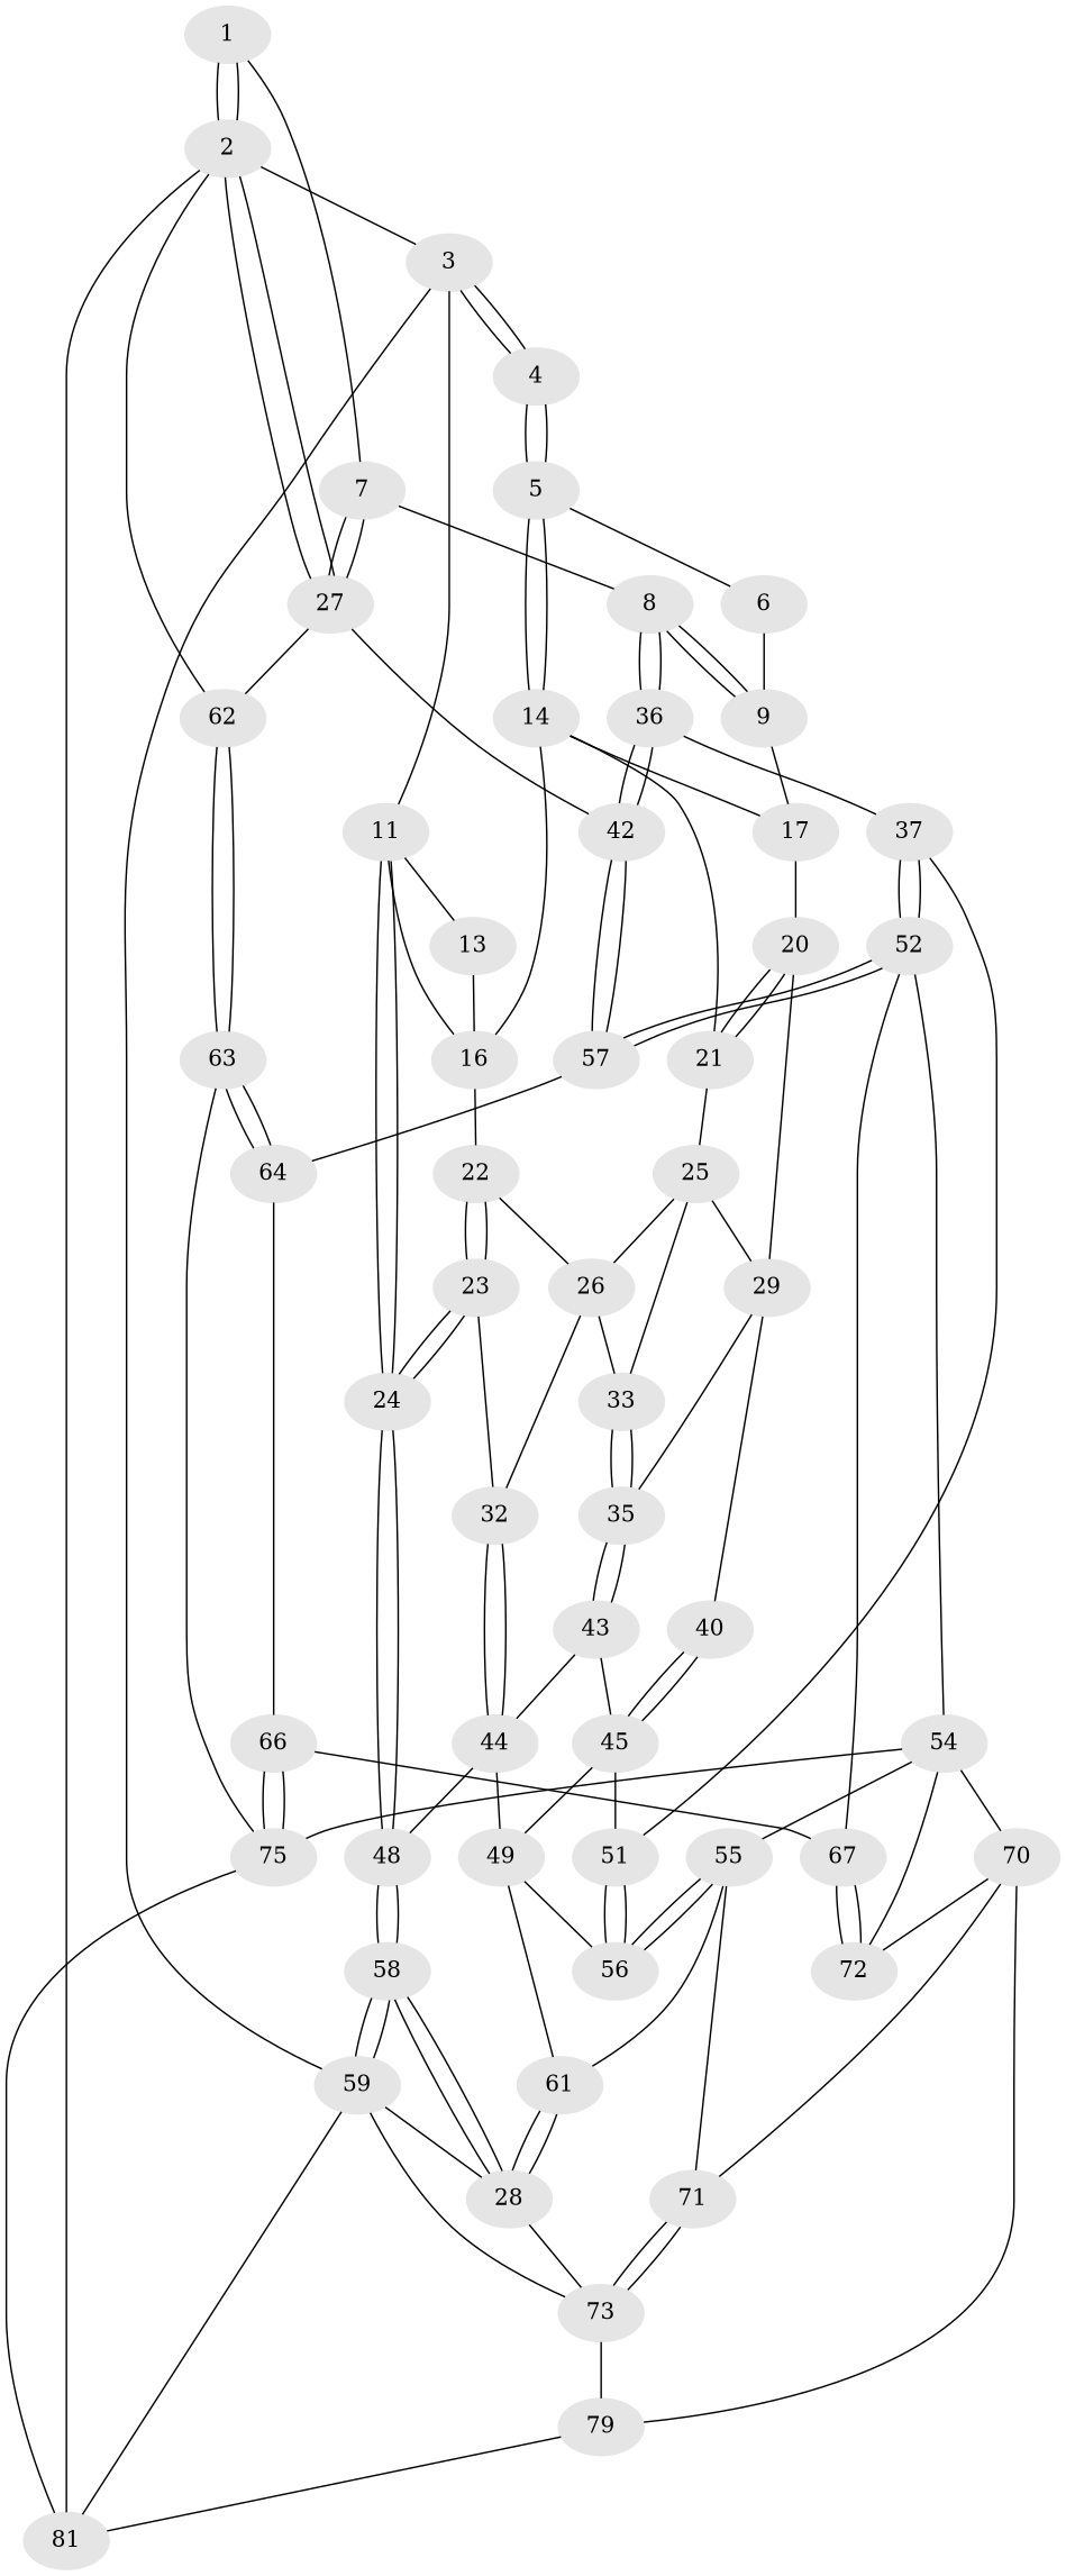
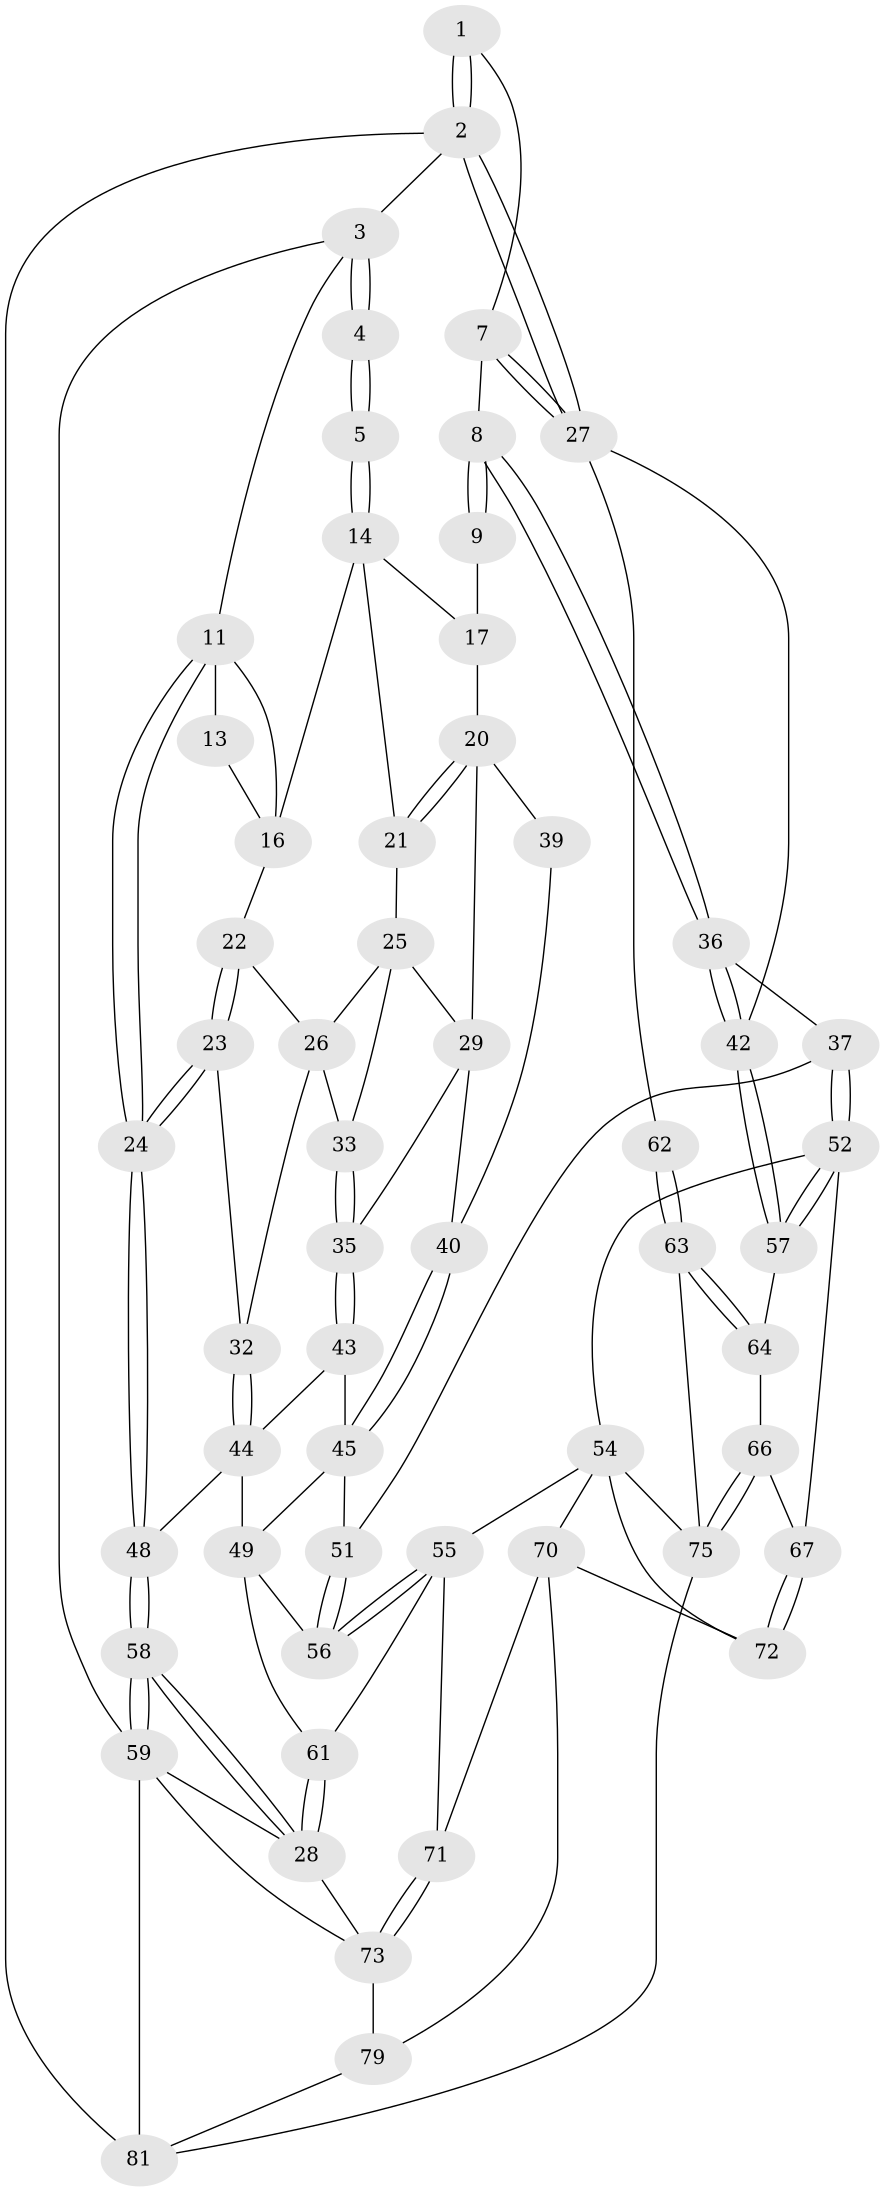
  graph {
    node [color=gray90 style=filled]
    2 [super="+65"]
    1
    7
    3
    27 [super="+41"]
    62
    81 [super="+83"]
    8
    4
    11 [super="+12"]
    59 [super="+82"]
    42
    63
    5
    13
    16 [super="+18"]
    24
    n18 [label=28 super="+74"]
    73 [super="+80"]
-   6
    14 [super="+15"]
    9 [super="+10"]
    17 [super="+19"]
    21
    36
    37 [super="+38"]
    20 [super="+28"]
    22
    48
    25 [super="+30"]
    23
    26 [super="+31"]
    29 [super="+34"]
+   39
    35
    40
    33
    32
    44 [super="+47"]
    58
    57
    43
    45 [super="+46"]
    49 [super="+50"]
    51
    52 [super="+53"]
    56
    54 [super="+69"]
    67
    64
    61
    55 [super="+60"]
    70 [super="+78"]
    72 [super="+77"]
    75 [super="+76"]
    71
    79
    66
    2 -- 3
    2 -- 27
    2 -- 27
-   2 -- 62
    2 -- 81 [weight=2]
    1 -- 2
    1 -- 2
    1 -- 7
    7 -- 27
    7 -- 27
    7 -- 8
    3 -- 4
    3 -- 4
    3 -- 11
    3 -- 59
    27 -- 62
    27 -- 42
    62 -- 63
    62 -- 63
    8 -- 9
    8 -- 9
    8 -- 36
    8 -- 36
    4 -- 5
    4 -- 5
    11 -- 13
    11 -- 16
    11 -- 24
    11 -- 24
    59 -- 81
    59 -- n18
    59 -- 73
    42 -- 57
    42 -- 57
    63 -- 64
    63 -- 64
    63 -- 75
-   5 -- 6
    5 -- 14
    5 -- 14
    13 -- 16
    16 -- 22
    24 -- 48
    24 -- 48
    n18 -- 73
    73 -- 79
-   6 -- 9
    14 -- 16
    14 -- 17
    14 -- 21
    9 -- 17 [weight=2]
    17 -- 20
    21 -- 25
    36 -- 42
    36 -- 42
    36 -- 37
    37 -- 51
    37 -- 52
    37 -- 52
    20 -- 21
    20 -- 21
    20 -- 29
+   20 -- 39
    22 -- 23
    22 -- 23
    22 -- 26
    48 -- 58
    48 -- 58
    25 -- 26
    25 -- 29
    25 -- 33
    23 -- 24
    23 -- 24
    23 -- 32
    26 -- 33
    26 -- 32
    29 -- 35
    29 -- 40
+   39 -- 40
    35 -- 43
    35 -- 43
    40 -- 45
    40 -- 45
    33 -- 35
    33 -- 35
    32 -- 44
    32 -- 44
    44 -- 48
    44 -- 49
    58 -- 59
    58 -- 59
    58 -- n18
    58 -- n18
    57 -- 64
    43 -- 44
    43 -- 45
    45 -- 49
    45 -- 51
    49 -- 56
    49 -- 61
    51 -- 56
    51 -- 56
    52 -- 57
    52 -- 57
    52 -- 54
    52 -- 67
    54 -- 55
    54 -- 70
    54 -- 72
    54 -- 75
    67 -- 72
    67 -- 72
    64 -- 66
    61 -- n18
    61 -- n18
    55 -- 56
    55 -- 56
    55 -- 61
    55 -- 71
    70 -- 72
    70 -- 71
    70 -- 79
    75 -- 81
    71 -- 73
    71 -- 73
    79 -- 81
    66 -- 67
    66 -- 75
    66 -- 75
  }
